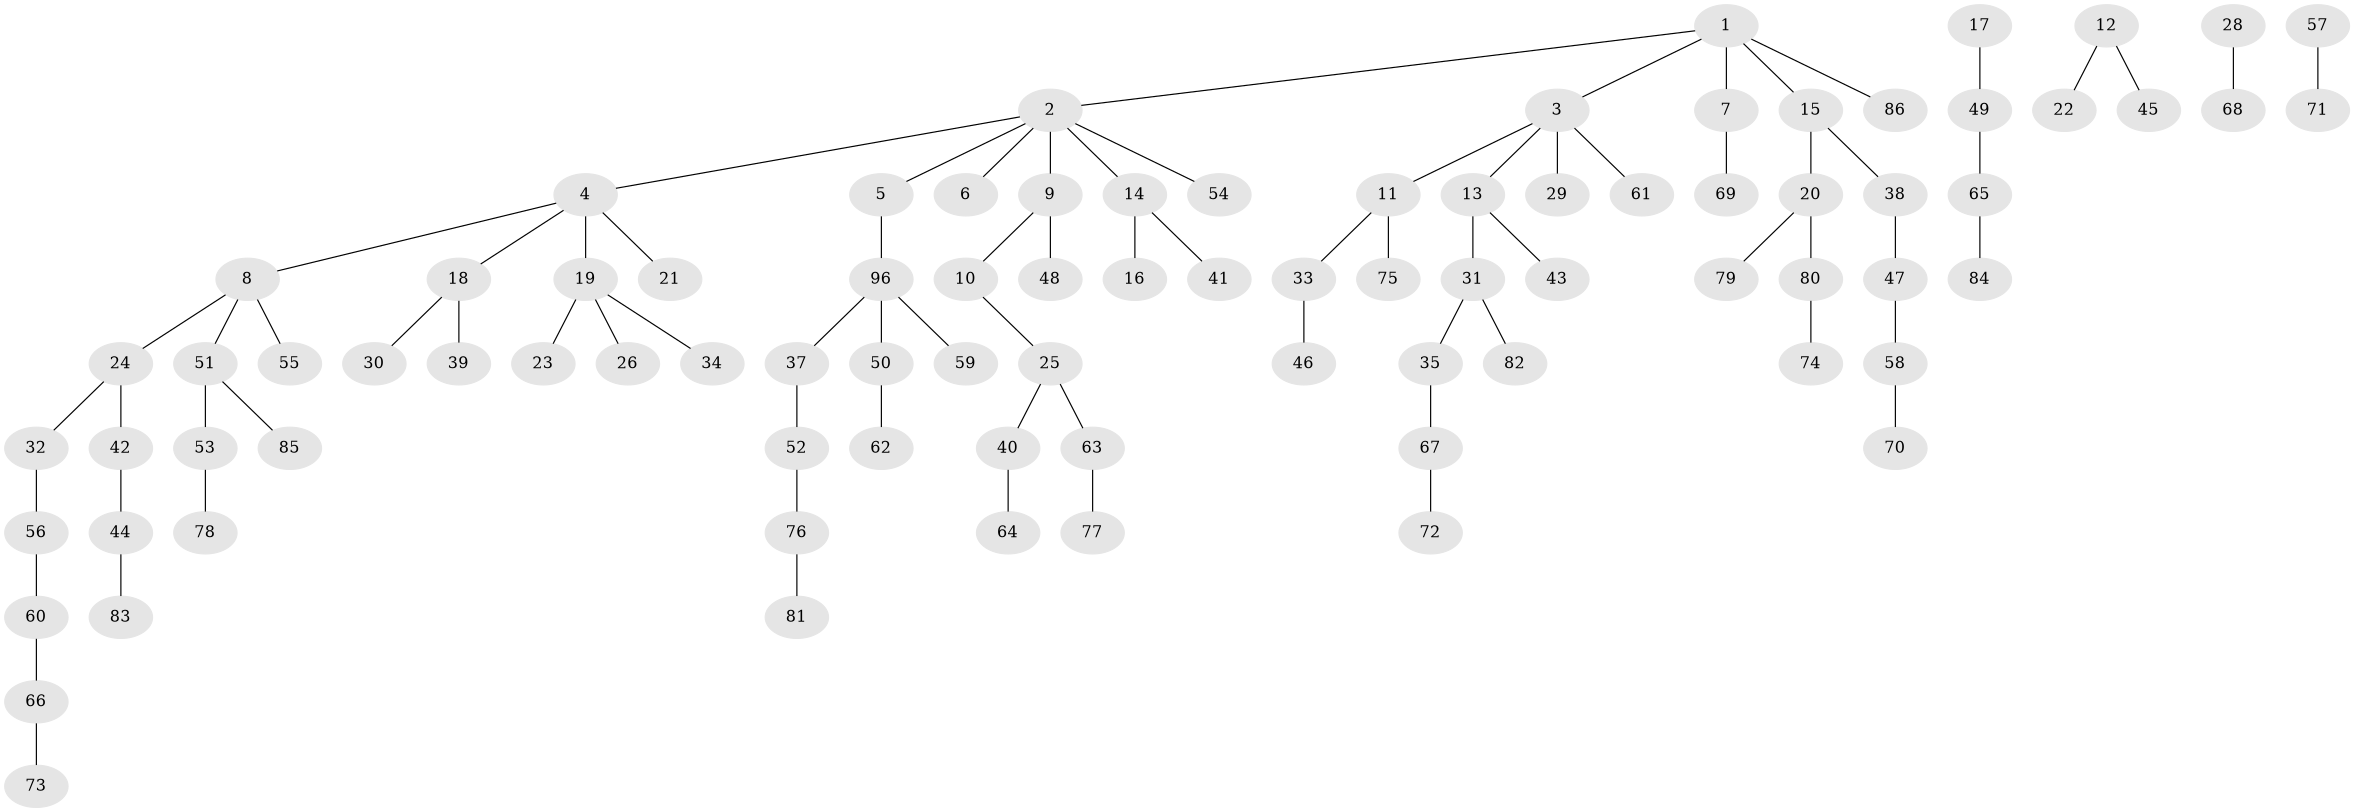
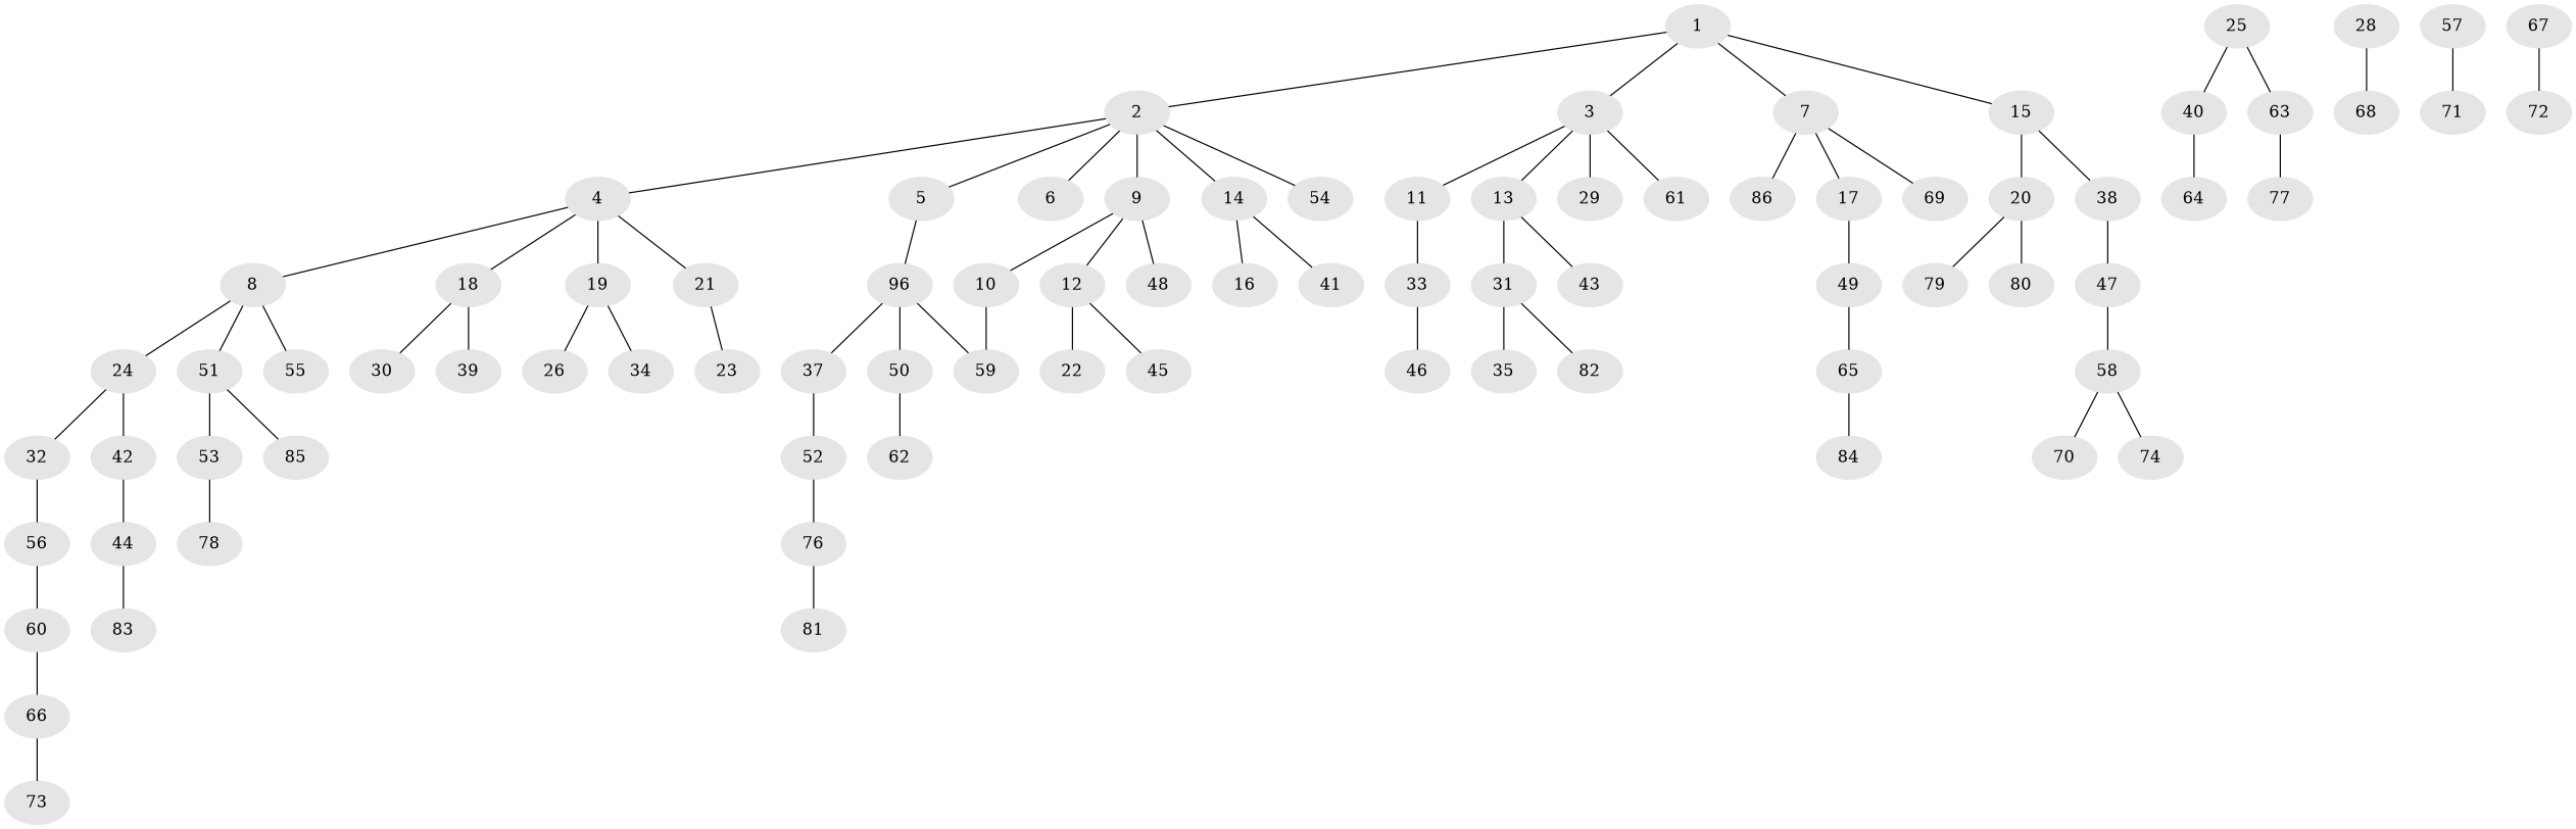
  graph {
    node [color=gray90 style=filled]
    1
    2
    3
    7
    15
    86
    4
    5
    6
    9
    14
    54
    11
    13
    29
    61
    17
    69
    20
    38
    8
    18
    19
    21
    n25 [label=96]
    10
    12
    48
    16
    41
    33
-   75
    31
    43
    24
    51
    55
    30
    39
    23
    26
    34
    37
    50
    59
    49
    32
    42
    53
    85
    25
    22
    45
    40
    63
    46
    35
    82
    79
    80
    47
    65
    56
    44
    64
    77
    28
    68
    57
    71
    67
    60
    72
    52
    62
    76
    58
    83
    70
    74
    84
    78
    81
    66
    73
    1 -- 2
    1 -- 3
    1 -- 7
    1 -- 15
-   1 -- 86
+   7 -- 86
    2 -- 4
    2 -- 5
    2 -- 6
    2 -- 9
    2 -- 14
    2 -- 54
    3 -- 11
    3 -- 13
    3 -- 29
    3 -- 61
+   7 -- 17
    7 -- 69
    15 -- 20
    15 -- 38
    4 -- 8
    4 -- 18
    4 -- 19
    4 -- 21
    5 -- n25
    9 -- 10
+   9 -- 12
    9 -- 48
    14 -- 16
    14 -- 41
    11 -- 33
-   11 -- 75
    13 -- 31
    13 -- 43
    17 -- 49
    20 -- 79
    20 -- 80
    38 -- 47
    8 -- 24
    8 -- 51
    8 -- 55
    18 -- 30
    18 -- 39
-   19 -- 23
+   21 -- 23
    19 -- 26
    19 -- 34
    n25 -- 37
    n25 -- 50
    n25 -- 59
-   10 -- 25
+   10 -- 59
    12 -- 22
    12 -- 45
    33 -- 46
    31 -- 35
    31 -- 82
    24 -- 32
    24 -- 42
    51 -- 53
    51 -- 85
    37 -- 52
    50 -- 62
    49 -- 65
    32 -- 56
    42 -- 44
    53 -- 78
    25 -- 40
    25 -- 63
    40 -- 64
    63 -- 77
-   35 -- 67
    47 -- 58
    65 -- 84
    56 -- 60
    44 -- 83
    28 -- 68
    57 -- 71
    67 -- 72
    60 -- 66
    52 -- 76
    76 -- 81
    58 -- 70
-   80 -- 74
+   58 -- 74
    66 -- 73
  }
